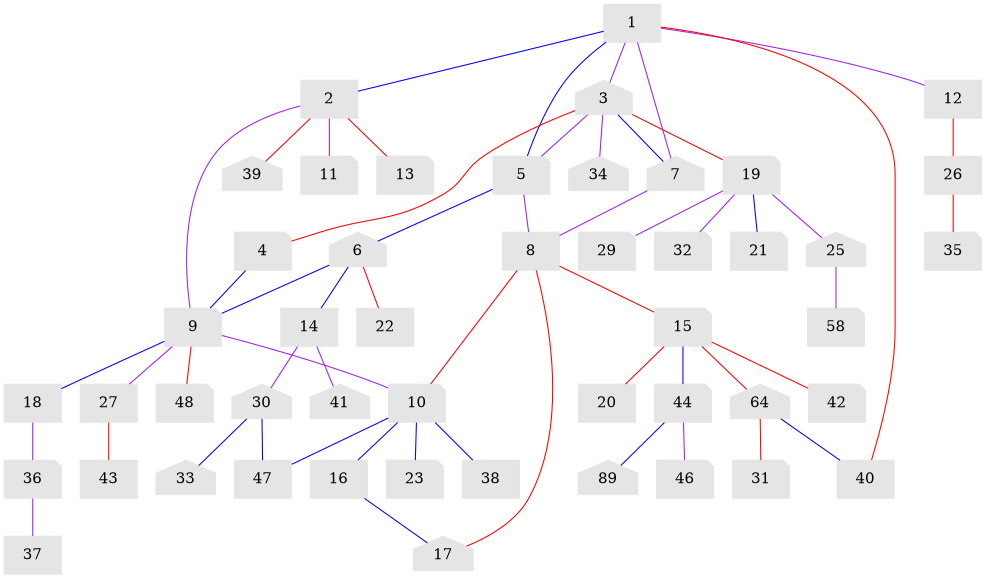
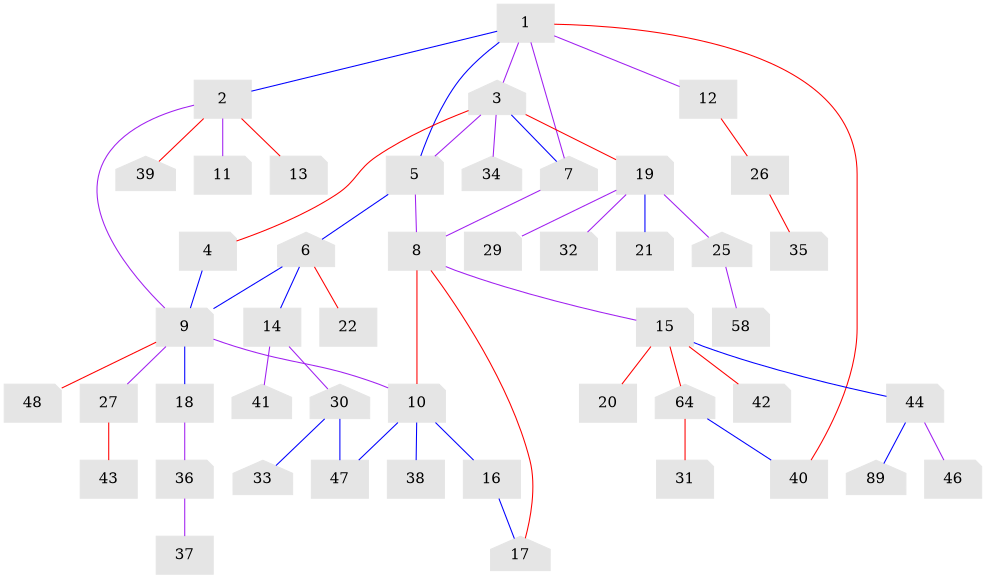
  graph {
    node [color=gray90 shape=note style=filled]
    edge [color=purple]
    1 [shape=box]
    2 [shape=box]
    3 [shape=house]
    5
    7 [shape=house]
    12 [shape=box]
    40 [shape=box]
    9
    11
    13
    39 [shape=house]
    4
    19
    34 [shape=house]
    6 [shape=house]
    8 [shape=box]
    26 [shape=box]
    10
    18 [shape=box]
    27 [shape=box]
    48
    21
    25 [shape=house]
    29
    32
    14 [shape=box]
    22 [shape=box]
    15
    17 [shape=house]
    30 [shape=house]
    41 [shape=house]
    16 [shape=box]
-   23
    38 [shape=box]
    47 [shape=box]
    20 [shape=box]
    n37 [label=64 shape=house]
    42
    44
    36
    43 [shape=box]
    35
    33 [shape=house]
    31
    46
    n46 [label=89 shape=house]
    n47 [label=58]
    37 [shape=box]
    1 -- 2 [color=blue]
    1 -- 3
    1 -- 5 [color=blue]
    1 -- 7
    1 -- 12
    1 -- 40 [color=red]
    2 -- 9
    2 -- 11
    2 -- 13 [color=red]
    2 -- 39 [color=red]
    3 -- 5
    3 -- 7 [color=blue]
    3 -- 4 [color=red]
    3 -- 19 [color=red]
    3 -- 34
    5 -- 6 [color=blue]
    5 -- 8
    7 -- 8
    12 -- 26 [color=red]
    9 -- 10
    9 -- 18 [color=blue]
    9 -- 27
    9 -- 48 [color=red]
    4 -- 9 [color=blue]
    19 -- 21 [color=blue]
    19 -- 25
    19 -- 29
    19 -- 32
    6 -- 9 [color=blue]
    6 -- 14 [color=blue]
    6 -- 22 [color=red]
    8 -- 10 [color=red]
-   8 -- 15 [color=red]
+   8 -- 15
    8 -- 17 [color=red]
    26 -- 35 [color=red]
    10 -- 16 [color=blue]
-   10 -- 23 [color=blue]
    10 -- 38 [color=blue]
    10 -- 47 [color=blue]
    18 -- 36
    27 -- 43 [color=red]
    25 -- n47
    14 -- 30
    14 -- 41
    15 -- 20 [color=red]
    15 -- n37 [color=red]
    15 -- 42 [color=red]
    15 -- 44 [color=blue]
    30 -- 47 [color=blue]
    30 -- 33 [color=blue]
    16 -- 17 [color=blue]
    n37 -- 40 [color=blue]
    n37 -- 31 [color=red]
    44 -- 46
    44 -- n46 [color=blue]
    36 -- 37
  }
